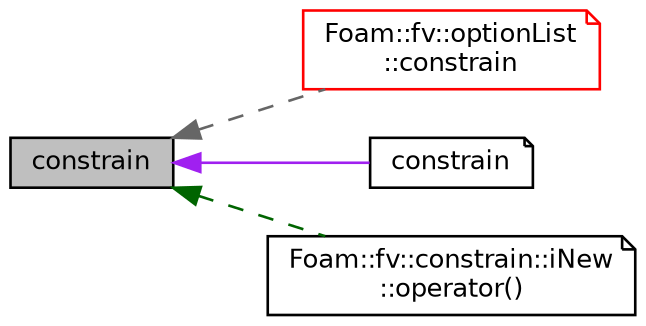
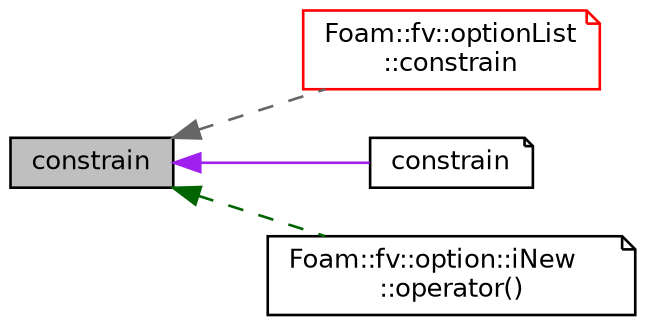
  digraph {
    rankdir=LR
    node [color=black fontname=Helvetica fontsize=10 shape=note]
    edge [dir=back fontname=Helvetica fontsize=10 labelfontname=Helvetica labelfontsize=10 style=dashed]
    n1 [fillcolor=grey75 fontcolor=black height=0.2 label=constrain shape=box style=filled width=0.4]
    n2 [color=red height=0.2 label="Foam::fv::optionList\l::constrain" width=0.4]
    n3 [height=0.2 label=constrain width=0.4]
-   n4 [height=0.2 label="Foam::fv::constrain::iNew\l::operator()" width=0.4]
+   n4 [height=0.2 label="Foam::fv::option::iNew\l::operator()" width=0.4]
    n1 -> n2 [color=gray40]
    n1 -> n3 [color=purple style=solid]
    n1 -> n4 [color=darkgreen]
  }
